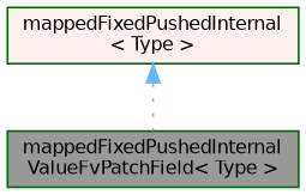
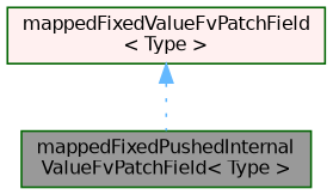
  digraph {
    node [color=darkgreen fontname=Helvetica fontsize=10 shape=box style=filled]
    n1 [fillcolor=grey60 fontcolor=black height=0.2 label="mappedFixedPushedInternal\lValueFvPatchField\< Type \>" width=0.4]
-   n2 [fillcolor="#FFF0F0" height=0.2 label="mappedFixedPushedInternal\l\< Type \>" width=0.4]
+   n2 [fillcolor="#FFF0F0" height=0.2 label="mappedFixedValueFvPatchField\l\< Type \>" width=0.4]
    n2 -> n1 [color=steelblue1 dir=back fontname=Helvetica fontsize=10 labelfontname=Helvetica labelfontsize=10 style=dotted]
  }
